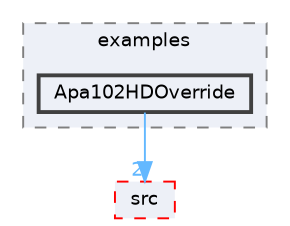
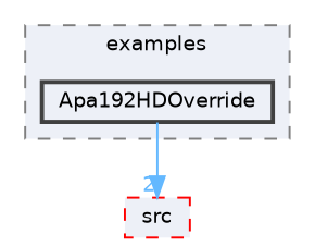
  digraph {
    compound=true
    node [fillcolor="#edf0f7" fontname=Helvetica fontsize=10 shape=box]
-   n1 [color=grey25 height=0.2 label=Apa102HDOverride style="filled,bold" width=0.4]
+   n1 [color=grey25 height=0.2 label=Apa192HDOverride style="filled,bold" width=0.4]
    n2 [color=red height=0.2 label=src style="filled,dashed" width=0.4]
    subgraph cluster_1 {
      bgcolor="#edf0f7"
      fontname=Helvetica
      fontsize=10
      label=examples
      pencolor=grey50
      style="filled,dashed"
      n1
    }
    n1 -> n2 [color=steelblue1 fontcolor=steelblue1 fontname=Helvetica fontsize=10 headlabel=2 labeldistance=1.5 labelfontname=Helvetica labelfontsize=10]
  }
